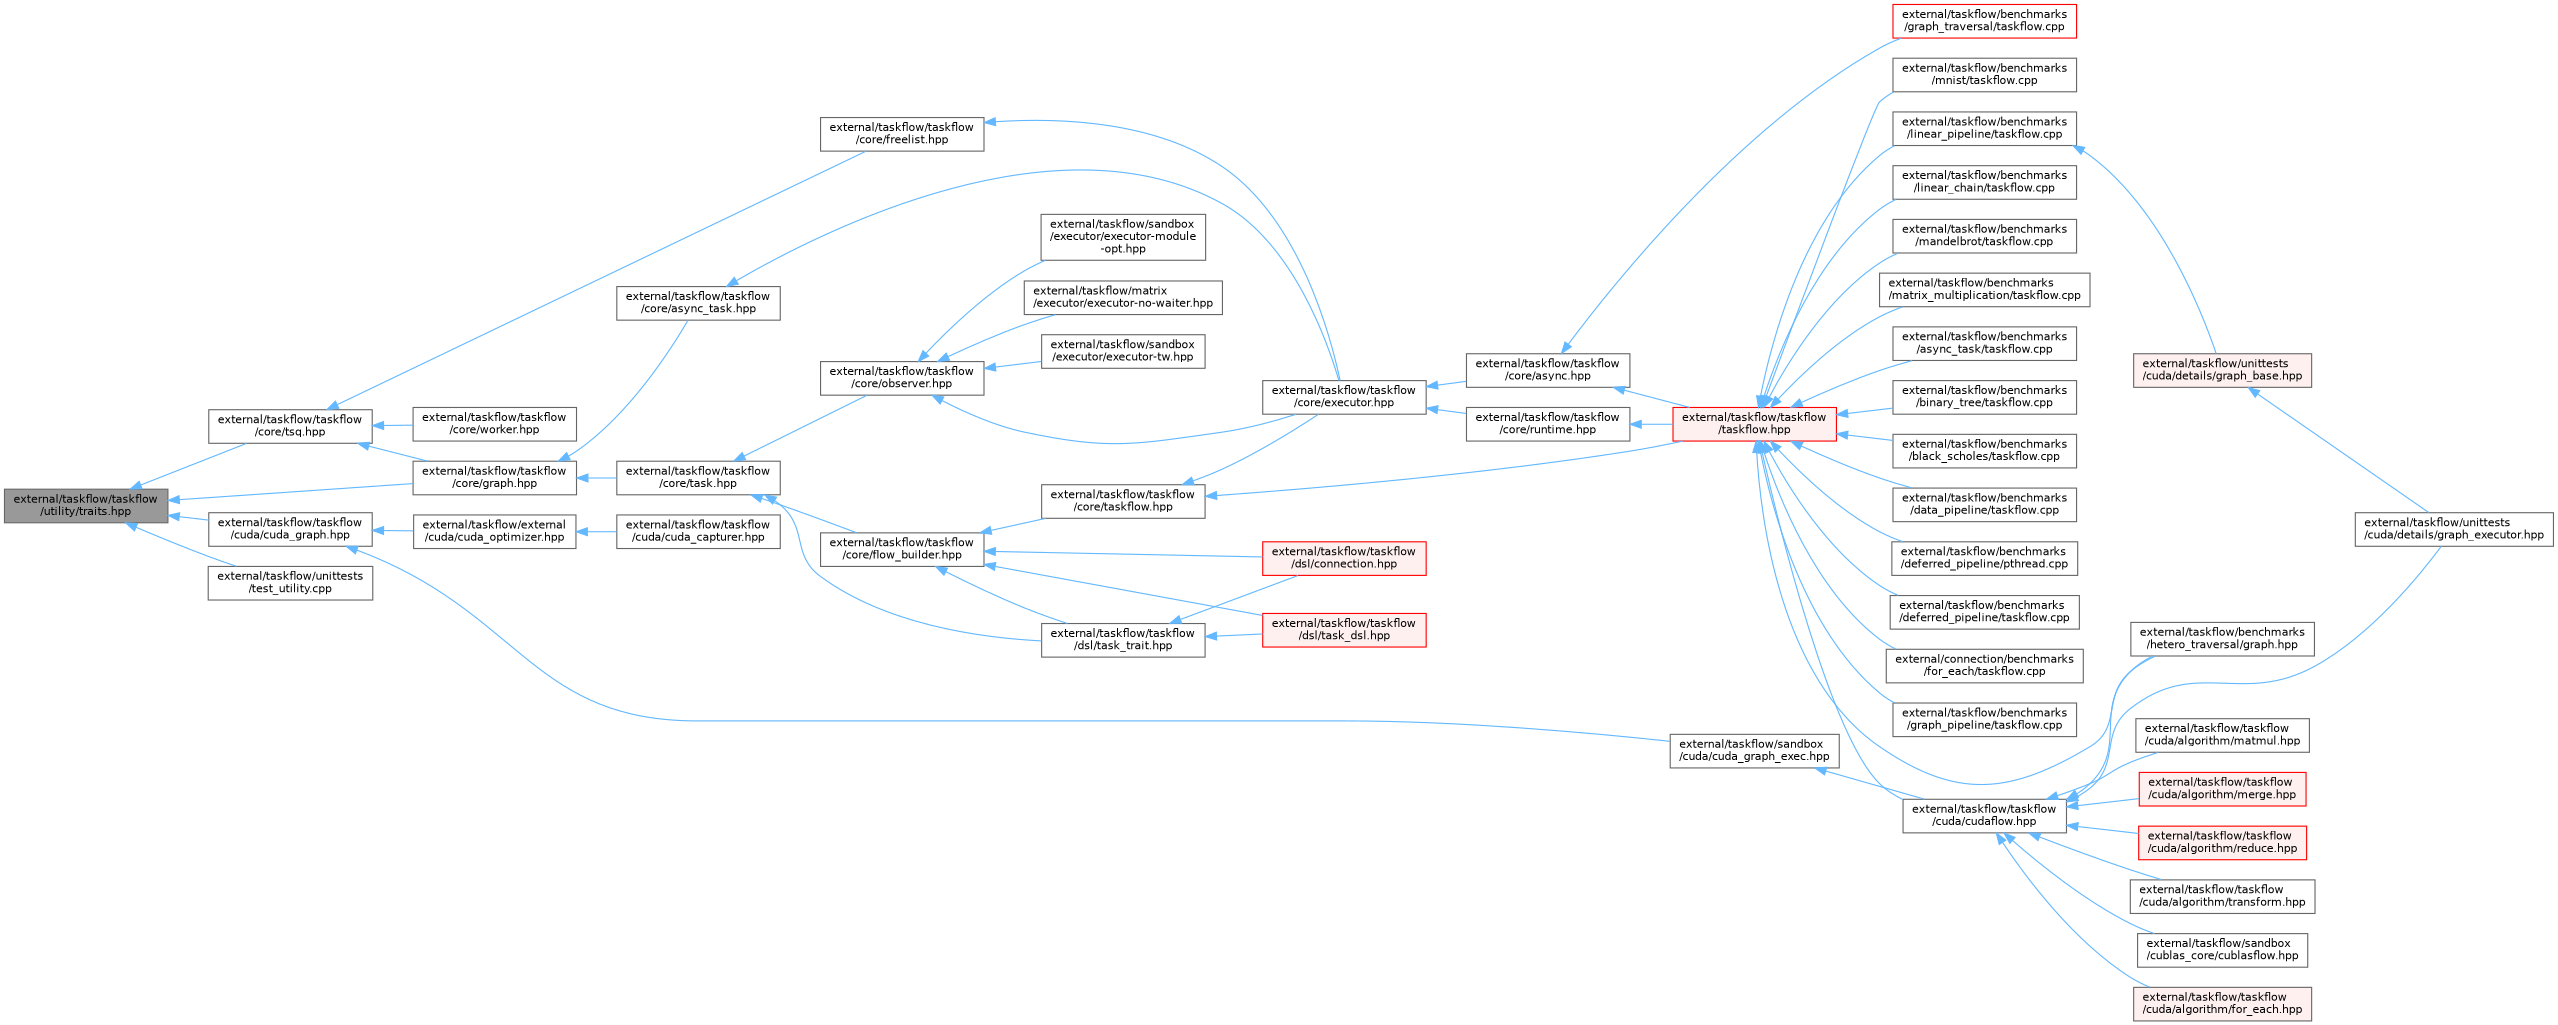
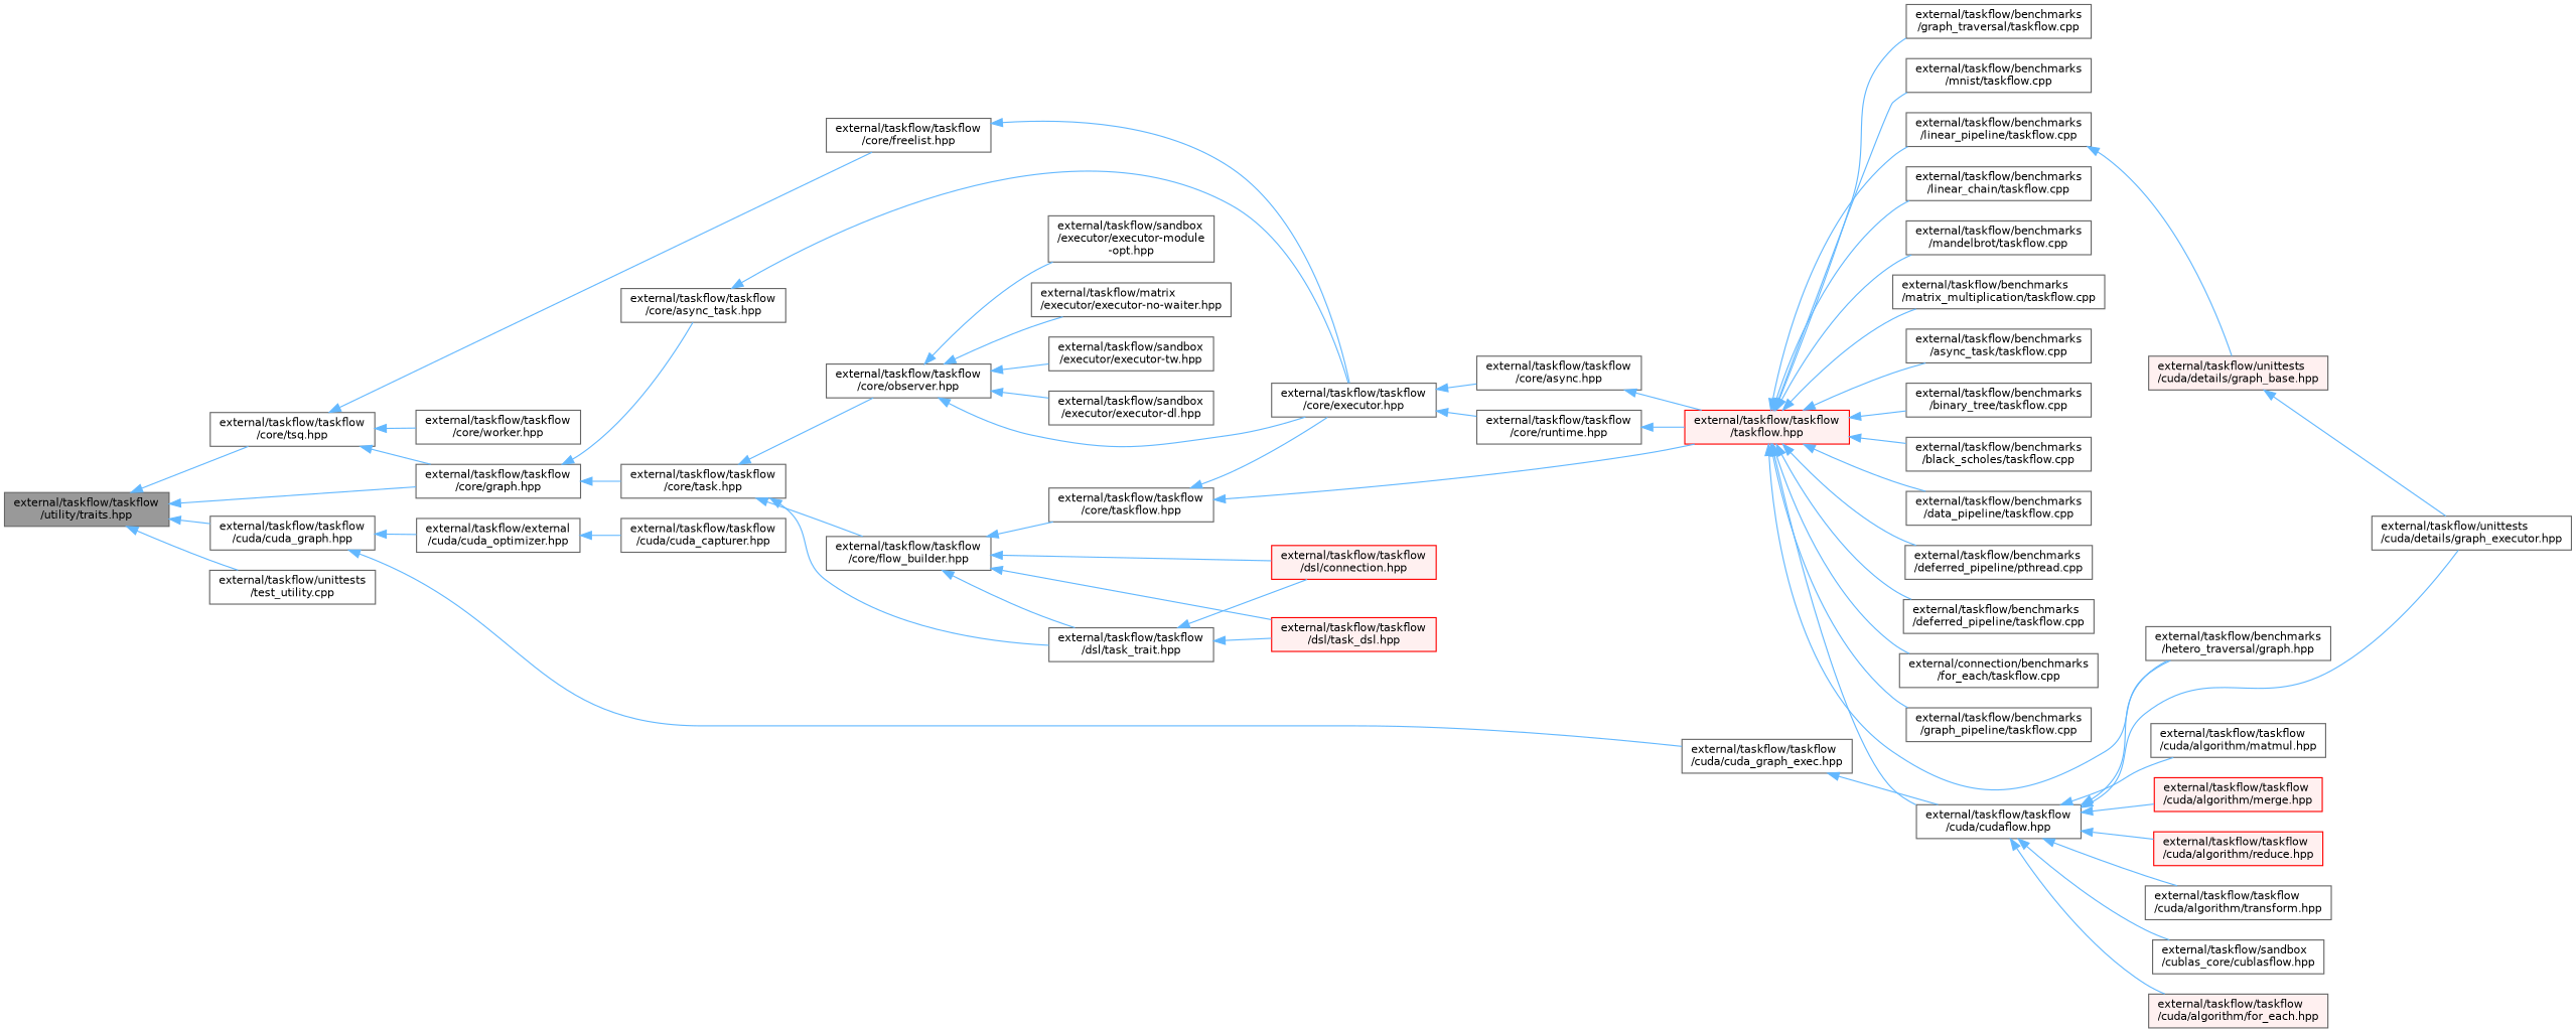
  digraph {
    rankdir=LR
    node [color=grey40 fillcolor=white fontname=Helvetica fontsize=10 shape=box style=filled]
    edge [color=steelblue1 dir=back fontname=Helvetica fontsize=10 labelfontname=Helvetica labelfontsize=10 style=solid]
    n1 [color=gray40 fillcolor=grey60 fontcolor=black height=0.2 label="external/taskflow/taskflow\l/utility/traits.hpp" width=0.4]
    n2 [height=0.2 label="external/taskflow/taskflow\l/core/graph.hpp" width=0.4]
    n3 [height=0.2 label="external/taskflow/taskflow\l/core/tsq.hpp" width=0.4]
    n4 [height=0.2 label="external/taskflow/taskflow\l/cuda/cuda_graph.hpp" width=0.4]
    n5 [height=0.2 label="external/taskflow/unittests\l/test_utility.cpp" width=0.4]
    n6 [height=0.2 label="external/taskflow/taskflow\l/core/async_task.hpp" width=0.4]
    n7 [height=0.2 label="external/taskflow/taskflow\l/core/task.hpp" width=0.4]
    n8 [height=0.2 label="external/taskflow/taskflow\l/core/freelist.hpp" width=0.4]
    n9 [height=0.2 label="external/taskflow/taskflow\l/core/worker.hpp" width=0.4]
-   n10 [height=0.2 label="external/taskflow/sandbox\l/cuda/cuda_graph_exec.hpp" width=0.4]
+   n10 [height=0.2 label="external/taskflow/taskflow\l/cuda/cuda_graph_exec.hpp" width=0.4]
    n11 [height=0.2 label="external/taskflow/external\l/cuda/cuda_optimizer.hpp" width=0.4]
    n12 [height=0.2 label="external/taskflow/taskflow\l/core/executor.hpp" width=0.4]
    n13 [height=0.2 label="external/taskflow/taskflow\l/core/flow_builder.hpp" width=0.4]
    n14 [height=0.2 label="external/taskflow/taskflow\l/dsl/task_trait.hpp" width=0.4]
    n15 [height=0.2 label="external/taskflow/taskflow\l/core/observer.hpp" width=0.4]
    n16 [height=0.2 label="external/taskflow/taskflow\l/core/async.hpp" width=0.4]
    n17 [height=0.2 label="external/taskflow/taskflow\l/core/runtime.hpp" width=0.4]
    n18 [color=red fillcolor="#FFF0F0" height=0.2 label="external/taskflow/taskflow\l/taskflow.hpp" width=0.4]
    n19 [height=0.2 label="external/taskflow/benchmarks\l/async_task/taskflow.cpp" width=0.4]
    n20 [height=0.2 label="external/taskflow/benchmarks\l/binary_tree/taskflow.cpp" width=0.4]
    n21 [height=0.2 label="external/taskflow/benchmarks\l/black_scholes/taskflow.cpp" width=0.4]
    n22 [height=0.2 label="external/taskflow/benchmarks\l/data_pipeline/taskflow.cpp" width=0.4]
    n23 [height=0.2 label="external/taskflow/benchmarks\l/deferred_pipeline/pthread.cpp" width=0.4]
    n24 [height=0.2 label="external/taskflow/benchmarks\l/deferred_pipeline/taskflow.cpp" width=0.4]
    n25 [height=0.2 label="external/connection/benchmarks\l/for_each/taskflow.cpp" width=0.4]
    n26 [height=0.2 label="external/taskflow/benchmarks\l/graph_pipeline/taskflow.cpp" width=0.4]
-   n27 [color=red height=0.2 label="external/taskflow/benchmarks\l/graph_traversal/taskflow.cpp" width=0.4]
+   n27 [height=0.2 label="external/taskflow/benchmarks\l/graph_traversal/taskflow.cpp" width=0.4]
    n28 [height=0.2 label="external/taskflow/benchmarks\l/hetero_traversal/graph.hpp" width=0.4]
    n29 [height=0.2 label="external/taskflow/benchmarks\l/linear_chain/taskflow.cpp" width=0.4]
    n30 [height=0.2 label="external/taskflow/benchmarks\l/linear_pipeline/taskflow.cpp" width=0.4]
    n31 [height=0.2 label="external/taskflow/benchmarks\l/mandelbrot/taskflow.cpp" width=0.4]
    n32 [height=0.2 label="external/taskflow/benchmarks\l/matrix_multiplication/taskflow.cpp" width=0.4]
    n33 [height=0.2 label="external/taskflow/benchmarks\l/mnist/taskflow.cpp" width=0.4]
    n34 [height=0.2 label="external/taskflow/taskflow\l/cuda/cudaflow.hpp" width=0.4]
    n35 [fillcolor="#FFF0F0" height=0.2 label="external/taskflow/unittests\l/cuda/details/graph_base.hpp" width=0.4]
    n36 [height=0.2 label="external/taskflow/sandbox\l/cublas_core/cublasflow.hpp" width=0.4]
    n37 [fillcolor="#FFF0F0" height=0.2 label="external/taskflow/taskflow\l/cuda/algorithm/for_each.hpp" width=0.4]
    n38 [height=0.2 label="external/taskflow/taskflow\l/cuda/algorithm/matmul.hpp" width=0.4]
    n39 [color=red fillcolor="#FFF0F0" height=0.2 label="external/taskflow/taskflow\l/cuda/algorithm/merge.hpp" width=0.4]
    n40 [color=red fillcolor="#FFF0F0" height=0.2 label="external/taskflow/taskflow\l/cuda/algorithm/reduce.hpp" width=0.4]
    n41 [height=0.2 label="external/taskflow/taskflow\l/cuda/algorithm/transform.hpp" width=0.4]
    n42 [height=0.2 label="external/taskflow/unittests\l/cuda/details/graph_executor.hpp" width=0.4]
    n43 [height=0.2 label="external/taskflow/taskflow\l/core/taskflow.hpp" width=0.4]
    n44 [color=red fillcolor="#FFF0F0" height=0.2 label="external/taskflow/taskflow\l/dsl/connection.hpp" width=0.4]
    n45 [color=red fillcolor="#FFF0F0" height=0.2 label="external/taskflow/taskflow\l/dsl/task_dsl.hpp" width=0.4]
+   n46 [height=0.2 label="external/taskflow/sandbox\l/executor/executor-dl.hpp" width=0.4]
    n47 [height=0.2 label="external/taskflow/sandbox\l/executor/executor-module\l-opt.hpp" width=0.4]
    n48 [height=0.2 label="external/taskflow/matrix\l/executor/executor-no-waiter.hpp" width=0.4]
    n49 [height=0.2 label="external/taskflow/sandbox\l/executor/executor-tw.hpp" width=0.4]
    n50 [height=0.2 label="external/taskflow/taskflow\l/cuda/cuda_capturer.hpp" width=0.4]
    n1 -> n2
    n1 -> n3
    n1 -> n4
    n1 -> n5
    n2 -> n6
    n2 -> n7
    n3 -> n2
    n3 -> n8
    n3 -> n9
    n4 -> n10
    n4 -> n11
    n6 -> n12
    n7 -> n13
    n7 -> n14
    n7 -> n15
    n8 -> n12
    n10 -> n34
    n11 -> n50
    n12 -> n16
    n12 -> n17
    n13 -> n14
    n13 -> n43
    n13 -> n44
    n13 -> n45
    n14 -> n44
    n14 -> n45
    n15 -> n12
+   n15 -> n46
    n15 -> n47
    n15 -> n48
    n15 -> n49
    n16 -> n18
    n17 -> n18
    n18 -> n19
    n18 -> n20
    n18 -> n21
    n18 -> n22
    n18 -> n23
    n18 -> n24
    n18 -> n25
    n18 -> n26
-   n16 -> n27
+   n18 -> n27
    n18 -> n28
    n18 -> n29
    n18 -> n30
    n18 -> n31
    n18 -> n32
    n18 -> n33
    n18 -> n34
    n30 -> n35
    n34 -> n28
    n34 -> n36
    n34 -> n37
    n34 -> n38
    n34 -> n39
    n34 -> n40
    n34 -> n41
    n34 -> n42
    n35 -> n42
    n43 -> n12
    n43 -> n18
  }
